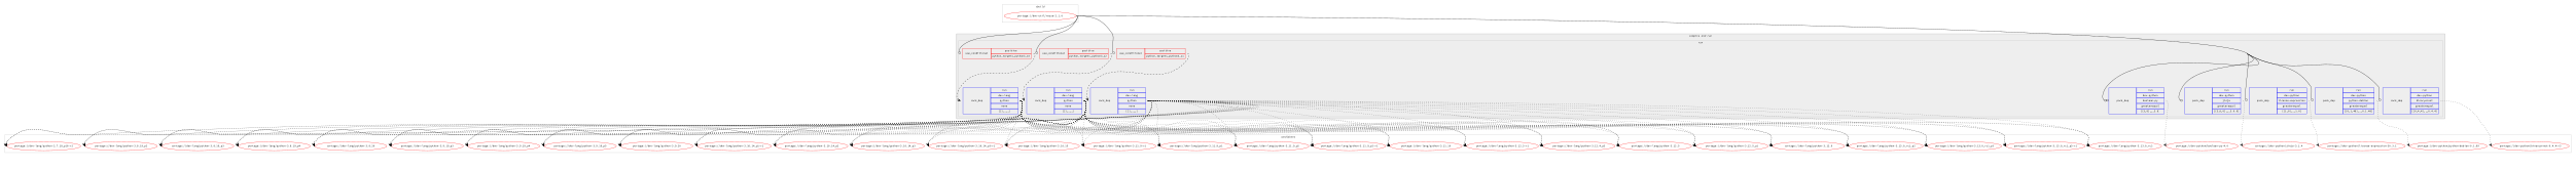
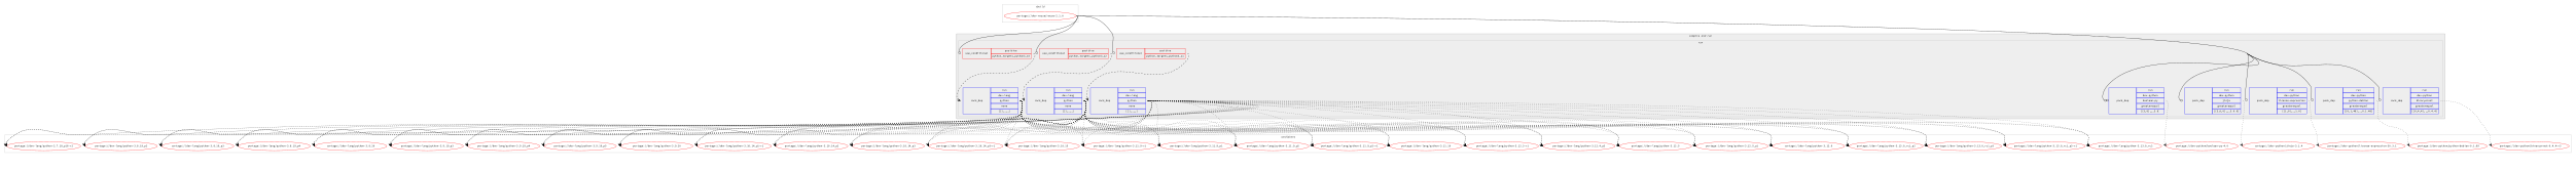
  digraph {
    compound=true
    concentrate=true
    fontname="Source Code Pro"
    fontsize=10
    newrank=true
    rankdir=TB
    ranksep=1.5
    node [color=red fontname="Source Code Pro" fontsize=10]
    edge [arrowhead=vee fontname="Source Code Pro" headport=w style=dotted tailport=e weight=100]
-   n1 [label="portage://dev-util/reuse-2.1.0" width=4]
+   n1 [label="portage://dev-reuse/reuse-2.1.0" width=4]
    n2 [color=blue label=<<TABLE BORDER="0" CELLBORDER="1" CELLSPACING="0" CELLPADDING="4" WIDTH="220"><TR><TD ROWSPAN="6" CELLPADDING="30">pack_dep</TD></TR><TR><TD WIDTH="110">run</TD></TR><TR><TD>dev-lang</TD></TR><TR><TD>python</TD></TR><TR><TD>none</TD></TR><TR><TD>[[],,,,]</TD></TR></TABLE>> shape=none]
    n3 [label=<<TABLE BORDER="0" CELLBORDER="1" CELLSPACING="0" CELLPADDING="4"><TR><TD ROWSPAN="3" CELLPADDING="10">use_conditional</TD></TR><TR><TD>positive</TD></TR><TR><TD>python_targets_python3_10</TD></TR></TABLE>> shape=none]
    n4 [color=blue label=<<TABLE BORDER="0" CELLBORDER="1" CELLSPACING="0" CELLPADDING="4" WIDTH="220"><TR><TD ROWSPAN="6" CELLPADDING="30">pack_dep</TD></TR><TR><TD WIDTH="110">run</TD></TR><TR><TD>dev-lang</TD></TR><TR><TD>python</TD></TR><TR><TD>none</TD></TR><TR><TD>[[],,,,]</TD></TR></TABLE>> shape=none]
    n5 [label=<<TABLE BORDER="0" CELLBORDER="1" CELLSPACING="0" CELLPADDING="4"><TR><TD ROWSPAN="3" CELLPADDING="10">use_conditional</TD></TR><TR><TD>positive</TD></TR><TR><TD>python_targets_python3_11</TD></TR></TABLE>> shape=none]
    n6 [color=blue label=<<TABLE BORDER="0" CELLBORDER="1" CELLSPACING="0" CELLPADDING="4" WIDTH="220"><TR><TD ROWSPAN="6" CELLPADDING="30">pack_dep</TD></TR><TR><TD WIDTH="110">run</TD></TR><TR><TD>dev-lang</TD></TR><TR><TD>python</TD></TR><TR><TD>none</TD></TR><TR><TD>[[],,,,]</TD></TR></TABLE>> shape=none]
    n7 [label=<<TABLE BORDER="0" CELLBORDER="1" CELLSPACING="0" CELLPADDING="4"><TR><TD ROWSPAN="3" CELLPADDING="10">use_conditional</TD></TR><TR><TD>positive</TD></TR><TR><TD>python_targets_python3_12</TD></TR></TABLE>> shape=none]
    n8 [color=blue label=<<TABLE BORDER="0" CELLBORDER="1" CELLSPACING="0" CELLPADDING="4" WIDTH="220"><TR><TD ROWSPAN="6" CELLPADDING="30">pack_dep</TD></TR><TR><TD WIDTH="110">run</TD></TR><TR><TD>dev-python</TD></TR><TR><TD>binaryornot</TD></TR><TR><TD>greaterequal</TD></TR><TR><TD>[[0,4,4],,,0.4.4]</TD></TR></TABLE>> shape=none]
    n9 [color=blue label=<<TABLE BORDER="0" CELLBORDER="1" CELLSPACING="0" CELLPADDING="4" WIDTH="220"><TR><TD ROWSPAN="6" CELLPADDING="30">pack_dep</TD></TR><TR><TD WIDTH="110">run</TD></TR><TR><TD>dev-python</TD></TR><TR><TD>boolean-py</TD></TR><TR><TD>greaterequal</TD></TR><TR><TD>[[3,8],,,3.8]</TD></TR></TABLE>> shape=none]
    n10 [color=blue label=<<TABLE BORDER="0" CELLBORDER="1" CELLSPACING="0" CELLPADDING="4" WIDTH="220"><TR><TD ROWSPAN="6" CELLPADDING="30">pack_dep</TD></TR><TR><TD WIDTH="110">run</TD></TR><TR><TD>dev-python</TD></TR><TR><TD>jinja</TD></TR><TR><TD>greaterequal</TD></TR><TR><TD>[[3,0,0],,,3.0.0]</TD></TR></TABLE>> shape=none]
    n11 [color=blue label=<<TABLE BORDER="0" CELLBORDER="1" CELLSPACING="0" CELLPADDING="4" WIDTH="220"><TR><TD ROWSPAN="6" CELLPADDING="30">pack_dep</TD></TR><TR><TD WIDTH="110">run</TD></TR><TR><TD>dev-python</TD></TR><TR><TD>license-expression</TD></TR><TR><TD>greaterequal</TD></TR><TR><TD>[[1,0],,,1.0]</TD></TR></TABLE>> shape=none]
    n12 [color=blue label=<<TABLE BORDER="0" CELLBORDER="1" CELLSPACING="0" CELLPADDING="4" WIDTH="220"><TR><TD ROWSPAN="6" CELLPADDING="30">pack_dep</TD></TR><TR><TD WIDTH="110">run</TD></TR><TR><TD>dev-python</TD></TR><TR><TD>python-debian</TD></TR><TR><TD>greaterequal</TD></TR><TR><TD>[[0,1,48],,,0.1.48]</TD></TR></TABLE>> shape=none]
    n13 [label="portage://dev-lang/python-3.13.0_rc2" width=4]
    n14 [label="portage://dev-lang/python-3.13.0_rc1_p3-r1" width=4]
    n15 [label="portage://dev-lang/python-3.13.0_rc1_p3" width=4]
    n16 [label="portage://dev-lang/python-3.13.0_rc1_p2" width=4]
    n17 [label="portage://dev-lang/python-3.12.6" width=4]
    n18 [label="portage://dev-lang/python-3.12.5_p1" width=4]
    n19 [label="portage://dev-lang/python-3.12.5" width=4]
    n20 [label="portage://dev-lang/python-3.12.4_p3" width=4]
    n21 [label="portage://dev-lang/python-3.12.3-r1" width=4]
    n22 [label="portage://dev-lang/python-3.11.10" width=4]
    n23 [label="portage://dev-lang/python-3.11.9_p2-r1" width=4]
    n24 [label="portage://dev-lang/python-3.11.9_p2" width=4]
    n25 [label="portage://dev-lang/python-3.11.9_p1" width=4]
    n26 [label="portage://dev-lang/python-3.11.9-r1" width=4]
    n27 [label="portage://dev-lang/python-3.10.15" width=4]
    n28 [label="portage://dev-lang/python-3.10.14_p3-r1" width=4]
    n29 [label="portage://dev-lang/python-3.10.14_p3" width=4]
    n30 [label="portage://dev-lang/python-3.10.14_p2" width=4]
    n31 [label="portage://dev-lang/python-3.10.14_p1-r1" width=4]
    n32 [label="portage://dev-lang/python-3.9.20" width=4]
    n33 [label="portage://dev-lang/python-3.9.19_p5" width=4]
    n34 [label="portage://dev-lang/python-3.9.19_p4" width=4]
    n35 [label="portage://dev-lang/python-3.9.19_p3" width=4]
    n36 [label="portage://dev-lang/python-3.8.20" width=4]
    n37 [label="portage://dev-lang/python-3.8.19_p4" width=4]
    n38 [label="portage://dev-lang/python-3.8.19_p3" width=4]
    n39 [label="portage://dev-lang/python-3.8.19_p2" width=4]
    n40 [label="portage://dev-lang/python-2.7.18_p16-r2" width=4]
    n41 [label="portage://dev-python/binaryornot-0.4.4-r3" width=4]
    n42 [label="portage://dev-python/boolean-py-4.0" width=4]
    n43 [label="portage://dev-python/jinja-3.1.4" width=4]
    n44 [label="portage://dev-python/license-expression-30.3.1" width=4]
    n45 [label="portage://dev-python/python-debian-0.1.99" width=4]
    subgraph cluster_1 {
      color=gray
      label=<<i>ebuild</i>>
      n1
    }
    subgraph cluster_2 {
      color=gray
      label=<<i>dependencies</i>>
      subgraph cluster_3 {
        color=gray
        fillcolor="#eeeeee"
        label=<<i>compile</i>>
        style=filled
      }
      subgraph cluster_4 {
        color=gray
        fillcolor="#eeeeee"
        label=<<i>compile and run</i>>
        style=filled
      }
      subgraph cluster_5 {
        color=gray
        fillcolor="#eeeeee"
        label=<<i>run</i>>
        style=filled
        subgraph sub_6 {
          color=gray
          fillcolor="#eeeeee"
          label=<<i>run</i>>
          style=filled
          n3
          subgraph sub_7 {
            color=gray
            fillcolor="#eeeeee"
            label=<<i>run</i>>
            style=filled
            n2
          }
        }
        subgraph sub_8 {
          color=gray
          fillcolor="#eeeeee"
          label=<<i>run</i>>
          style=filled
          n5
          subgraph sub_9 {
            color=gray
            fillcolor="#eeeeee"
            label=<<i>run</i>>
            style=filled
            n4
          }
        }
        subgraph sub_10 {
          color=gray
          fillcolor="#eeeeee"
          label=<<i>run</i>>
          style=filled
          n7
          subgraph sub_11 {
            color=gray
            fillcolor="#eeeeee"
            label=<<i>run</i>>
            style=filled
            n6
          }
        }
        subgraph sub_12 {
          color=gray
          fillcolor="#eeeeee"
          label=<<i>run</i>>
          style=filled
          n8
        }
        subgraph sub_13 {
          color=gray
          fillcolor="#eeeeee"
          label=<<i>run</i>>
          style=filled
          n9
        }
        subgraph sub_14 {
          color=gray
          fillcolor="#eeeeee"
          label=<<i>run</i>>
          style=filled
          n10
        }
        subgraph sub_15 {
          color=gray
          fillcolor="#eeeeee"
          label=<<i>run</i>>
          style=filled
          n11
        }
        subgraph sub_16 {
          color=gray
          fillcolor="#eeeeee"
          label=<<i>run</i>>
          style=filled
          n12
        }
      }
    }
    subgraph cluster_17 {
      color=gray
      label=<<i>candidates</i>>
      rank=same
      subgraph sub_18 {
        color=black
        label=<<i>candidates</i>>
        nodesep=1
        rank=same
        n13
        n14
        n15
        n16
        n17
        n18
        n19
        n20
        n21
        n22
        n23
        n24
        n25
        n26
        n27
        n28
        n29
        n30
        n31
        n32
        n33
        n34
        n35
        n36
        n37
        n38
        n39
        n40
      }
      subgraph sub_19 {
        color=black
        label=<<i>candidates</i>>
        nodesep=1
        rank=same
        n13
        n14
        n15
        n16
        n17
        n18
        n19
        n20
        n21
        n22
        n23
        n24
        n25
        n26
        n27
        n28
        n29
        n30
        n31
        n32
        n33
        n34
        n35
        n36
        n37
        n38
        n39
        n40
      }
      subgraph sub_20 {
        color=black
        label=<<i>candidates</i>>
        nodesep=1
        rank=same
        n13
        n14
        n15
        n16
        n17
        n18
        n19
        n20
        n21
        n22
        n23
        n24
        n25
        n26
        n27
        n28
        n29
        n30
        n31
        n32
        n33
        n34
        n35
        n36
        n37
        n38
        n39
        n40
      }
      subgraph sub_21 {
        color=black
        label=<<i>candidates</i>>
        nodesep=1
        rank=same
        n41
      }
      subgraph sub_22 {
        color=black
        label=<<i>candidates</i>>
        nodesep=1
        rank=same
        n42
      }
      subgraph sub_23 {
        color=black
        label=<<i>candidates</i>>
        nodesep=1
        rank=same
        n43
      }
      subgraph sub_24 {
        color=black
        label=<<i>candidates</i>>
        nodesep=1
        rank=same
        n44
      }
      subgraph sub_25 {
        color=black
        label=<<i>candidates</i>>
        nodesep=1
        rank=same
        n45
      }
    }
    n1 -> n3 [arrowhead=odot style=solid weight=20]
    n1 -> n5 [arrowhead=odot style=solid weight=20]
    n1 -> n7 [arrowhead=odot style=solid weight=20]
    n1 -> n8 [arrowhead=odot style=solid weight=20]
    n1 -> n9 [arrowhead=odot style=solid weight=20]
    n1 -> n10 [arrowhead=odot style=solid weight=20]
    n1 -> n11 [arrowhead=odot style=solid weight=20]
    n1 -> n12 [arrowhead=odot style=solid weight=20]
    n2 -> n13
    n2 -> n14
    n2 -> n15
    n2 -> n16
    n2 -> n17
    n2 -> n18
    n2 -> n19
    n2 -> n20
    n2 -> n21
    n2 -> n22
    n2 -> n23
    n2 -> n24
    n2 -> n25
    n2 -> n26
    n2 -> n27
    n2 -> n28
    n2 -> n29
    n2 -> n30
    n2 -> n31
    n2 -> n32
    n2 -> n33
    n2 -> n34
    n2 -> n35
    n2 -> n36
    n2 -> n37
    n2 -> n38
    n2 -> n39
    n2 -> n40
    n3 -> n2 [style=dashed weight=20]
    n4 -> n13
    n4 -> n14
    n4 -> n15
    n4 -> n16
    n4 -> n17
    n4 -> n18
    n4 -> n19
    n4 -> n20
    n4 -> n21
    n4 -> n22
    n4 -> n23
    n4 -> n24
    n4 -> n25
    n4 -> n26
    n4 -> n27
    n4 -> n28
    n4 -> n29
    n4 -> n30
    n4 -> n31
    n4 -> n32
    n4 -> n33
    n4 -> n34
    n4 -> n35
    n4 -> n36
    n4 -> n37
    n4 -> n38
    n4 -> n39
    n4 -> n40
    n5 -> n4 [style=dashed weight=20]
    n6 -> n13
    n6 -> n14
    n6 -> n15
    n6 -> n16
    n6 -> n17
    n6 -> n18
    n6 -> n19
    n6 -> n20
    n6 -> n21
    n6 -> n22
    n6 -> n23
    n6 -> n24
    n6 -> n25
    n6 -> n26
    n6 -> n27
    n6 -> n28
    n6 -> n29
    n6 -> n30
    n6 -> n31
    n6 -> n32
    n6 -> n33
    n6 -> n34
    n6 -> n35
    n6 -> n36
    n6 -> n37
    n6 -> n38
    n6 -> n39
    n6 -> n40
    n7 -> n6 [style=dashed weight=20]
    n8 -> n41
    n9 -> n42
    n10 -> n43
    n11 -> n44
    n12 -> n45
  }
